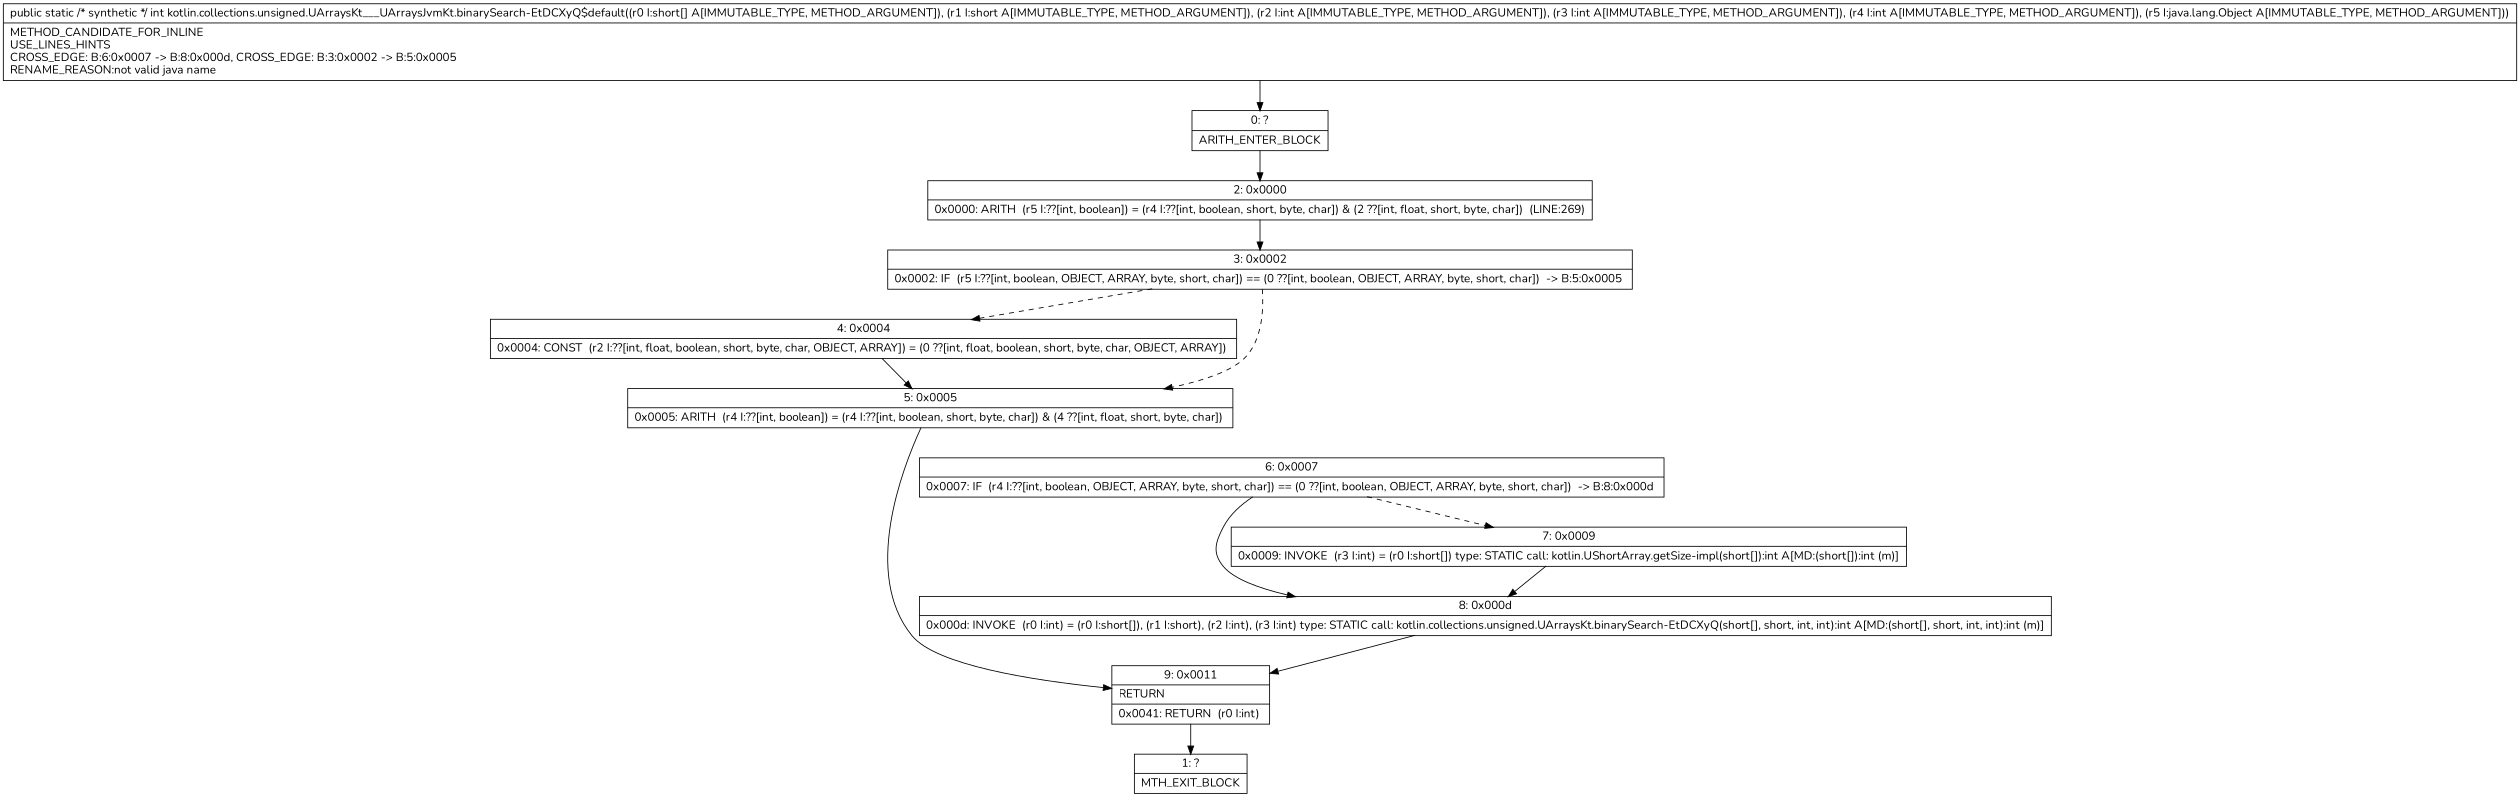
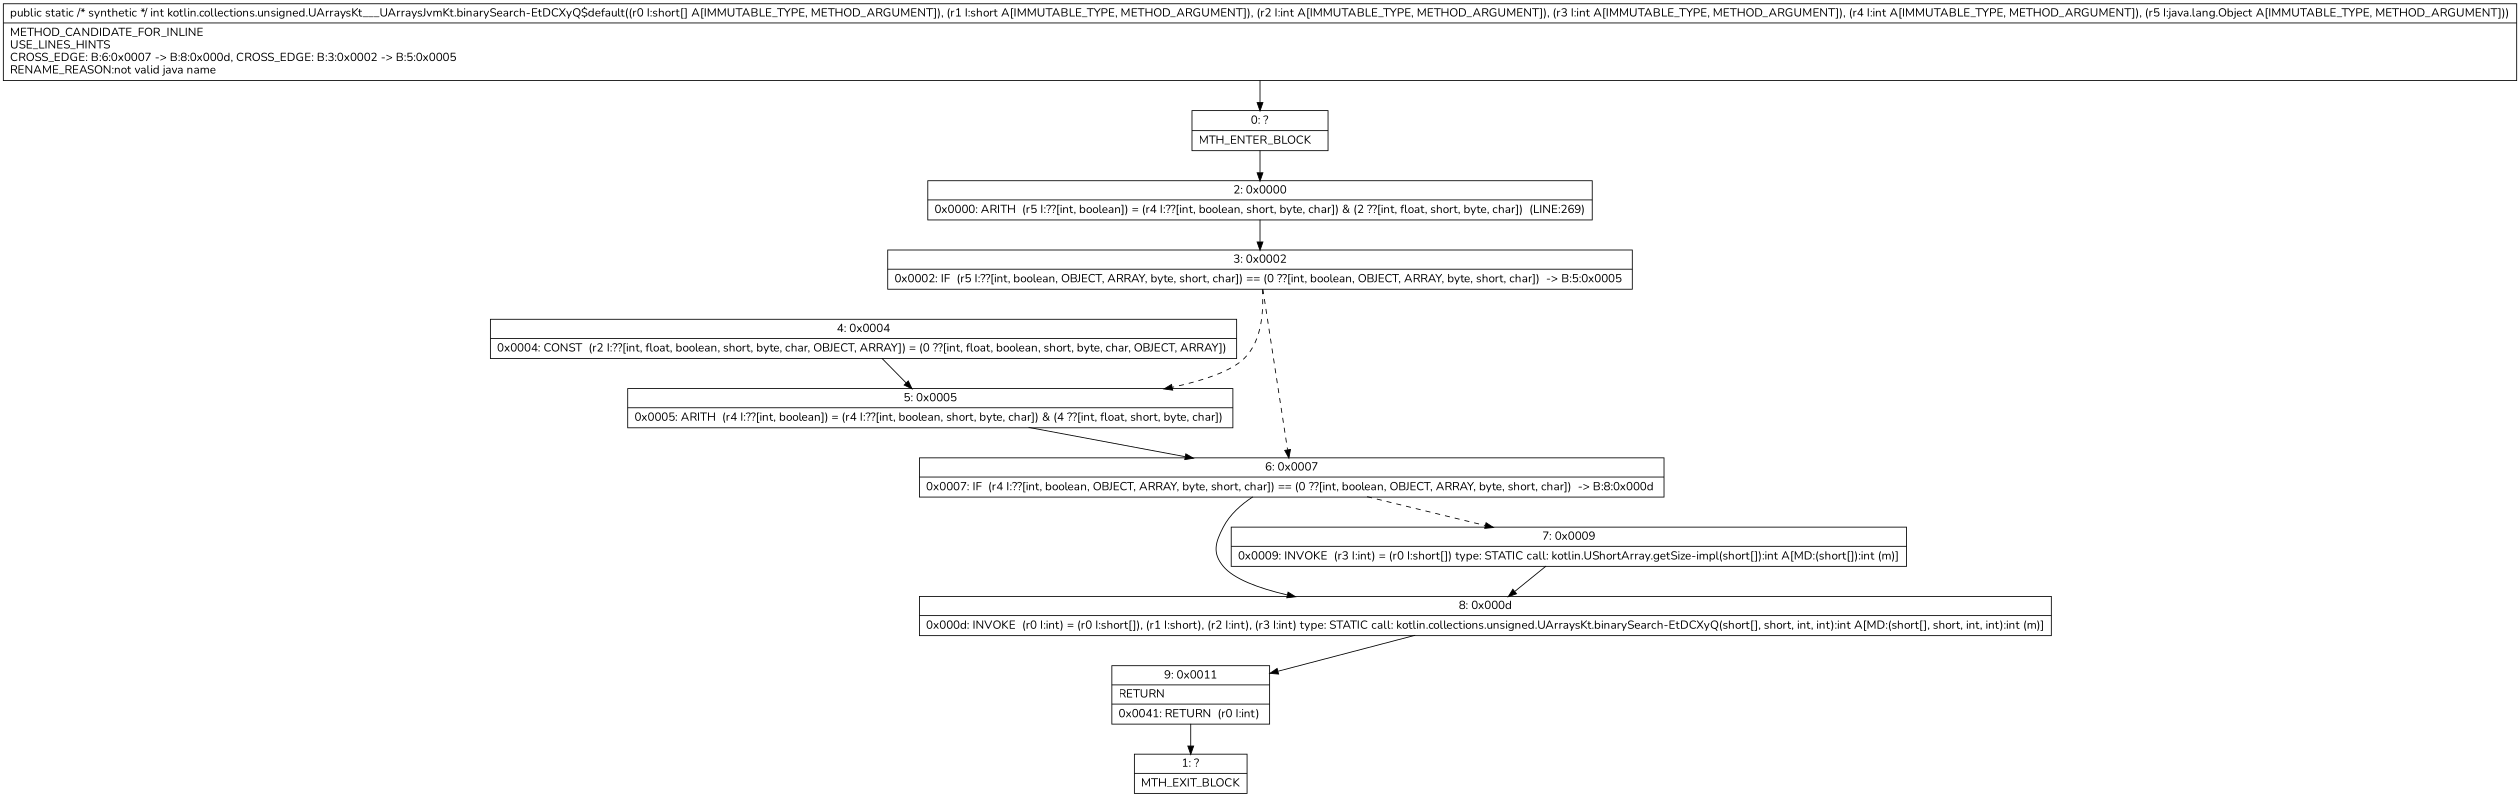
  digraph {
    fontname=Nunito
    node [fontname=Nunito shape=record]
    edge [fontname=Nunito]
-   n1 [label="{0\:\ ?|ARITH_ENTER_BLOCK\l}"]
+   n1 [label="{0\:\ ?|MTH_ENTER_BLOCK\l}"]
    n2 [label="{2\:\ 0x0000|0x0000: ARITH  (r5 I:??[int, boolean]) = (r4 I:??[int, boolean, short, byte, char]) & (2 ??[int, float, short, byte, char])  (LINE:269)\l}"]
    n3 [label="{3\:\ 0x0002|0x0002: IF  (r5 I:??[int, boolean, OBJECT, ARRAY, byte, short, char]) == (0 ??[int, boolean, OBJECT, ARRAY, byte, short, char])  \-\> B:5:0x0005 \l}"]
    n4 [label="{4\:\ 0x0004|0x0004: CONST  (r2 I:??[int, float, boolean, short, byte, char, OBJECT, ARRAY]) = (0 ??[int, float, boolean, short, byte, char, OBJECT, ARRAY]) \l}"]
    n5 [label="{5\:\ 0x0005|0x0005: ARITH  (r4 I:??[int, boolean]) = (r4 I:??[int, boolean, short, byte, char]) & (4 ??[int, float, short, byte, char]) \l}"]
    n6 [label="{6\:\ 0x0007|0x0007: IF  (r4 I:??[int, boolean, OBJECT, ARRAY, byte, short, char]) == (0 ??[int, boolean, OBJECT, ARRAY, byte, short, char])  \-\> B:8:0x000d \l}"]
    n7 [label="{7\:\ 0x0009|0x0009: INVOKE  (r3 I:int) = (r0 I:short[]) type: STATIC call: kotlin.UShortArray.getSize\-impl(short[]):int A[MD:(short[]):int (m)]\l}"]
    n8 [label="{8\:\ 0x000d|0x000d: INVOKE  (r0 I:int) = (r0 I:short[]), (r1 I:short), (r2 I:int), (r3 I:int) type: STATIC call: kotlin.collections.unsigned.UArraysKt.binarySearch\-EtDCXyQ(short[], short, int, int):int A[MD:(short[], short, int, int):int (m)]\l}"]
    n9 [label="{9\:\ 0x0011|RETURN\l|0x0041: RETURN  (r0 I:int) \l}"]
    n10 [label="{1\:\ ?|MTH_EXIT_BLOCK\l}"]
    n11 [label="{public static \/* synthetic *\/ int kotlin.collections.unsigned.UArraysKt___UArraysJvmKt.binarySearch\-EtDCXyQ$default((r0 I:short[] A[IMMUTABLE_TYPE, METHOD_ARGUMENT]), (r1 I:short A[IMMUTABLE_TYPE, METHOD_ARGUMENT]), (r2 I:int A[IMMUTABLE_TYPE, METHOD_ARGUMENT]), (r3 I:int A[IMMUTABLE_TYPE, METHOD_ARGUMENT]), (r4 I:int A[IMMUTABLE_TYPE, METHOD_ARGUMENT]), (r5 I:java.lang.Object A[IMMUTABLE_TYPE, METHOD_ARGUMENT]))  | METHOD_CANDIDATE_FOR_INLINE\lUSE_LINES_HINTS\lCROSS_EDGE: B:6:0x0007 \-\> B:8:0x000d, CROSS_EDGE: B:3:0x0002 \-\> B:5:0x0005\lRENAME_REASON:not valid java name\l}"]
    n1 -> n2
    n2 -> n3
-   n3 -> n4 [style=dashed]
+   n3 -> n6 [style=dashed]
    n3 -> n5 [style=dashed]
    n4 -> n5
-   n5 -> n9
+   n5 -> n6
    n6 -> n7 [style=dashed]
    n6 -> n8
    n7 -> n8
    n8 -> n9
    n9 -> n10
    n11 -> n1
  }
